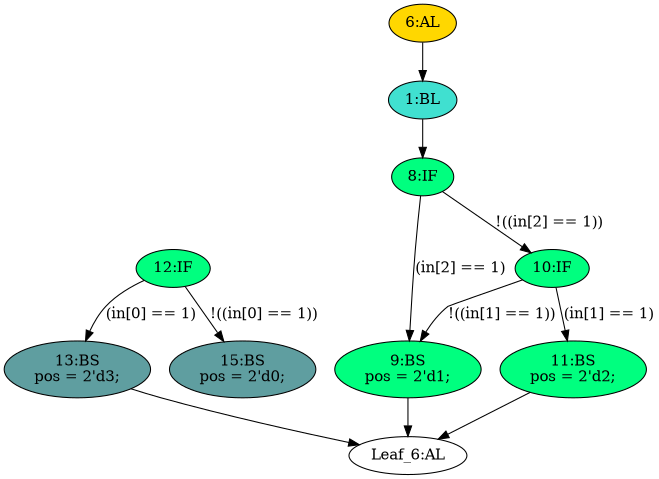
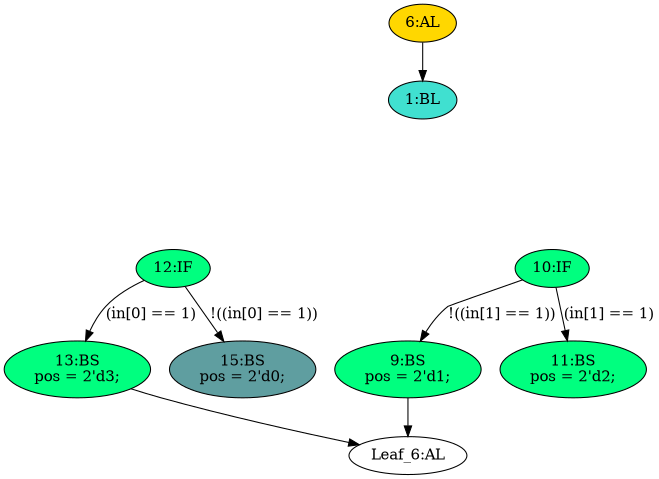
  strict digraph {
    node [fillcolor=springgreen statements="[]" style=filled typ=BlockingSubstitution]
    edge [cond="['in']" lineno=None]
    n1 [ast="<pyverilog.vparser.ast.BlockingSubstitution object at 0x7f8f06456c10>" label="9:BS\npos = 2'd1;" statements="[<pyverilog.vparser.ast.BlockingSubstitution object at 0x7f8f06456c10>]"]
    n2 [def_var="['pos']" label="Leaf_6:AL" fillcolor="" statements="" style="" typ=""]
    n3 [ast="<pyverilog.vparser.ast.IfStatement object at 0x7f8f064bdc90>" label="12:IF" typ=IfStatement]
-   n4 [ast="<pyverilog.vparser.ast.BlockingSubstitution object at 0x7f8f064bdd50>" fillcolor=cadetblue label="13:BS\npos = 2'd3;" statements="[<pyverilog.vparser.ast.BlockingSubstitution object at 0x7f8f064bdd50>]"]
+   n4 [ast="<pyverilog.vparser.ast.BlockingSubstitution object at 0x7f8f064bdd50>" label="13:BS\npos = 2'd3;" statements="[<pyverilog.vparser.ast.BlockingSubstitution object at 0x7f8f064bdd50>]"]
    n5 [ast="<pyverilog.vparser.ast.BlockingSubstitution object at 0x7f8f064a6b10>" fillcolor=cadetblue label="15:BS\npos = 2'd0;" statements="[<pyverilog.vparser.ast.BlockingSubstitution object at 0x7f8f064a6b10>]"]
    n6 [ast="<pyverilog.vparser.ast.Always object at 0x7f8f06535110>" clk_sens=False fillcolor=gold label="6:AL" sens="[]" typ=Always use_var="['in']"]
    n7 [ast="<pyverilog.vparser.ast.Block object at 0x7f8f06535e50>" fillcolor=turquoise label="1:BL" typ=Block]
-   n8 [ast="<pyverilog.vparser.ast.IfStatement object at 0x7f8f06456790>" label="8:IF" typ=IfStatement]
    n9 [ast="<pyverilog.vparser.ast.IfStatement object at 0x7f8f0644e590>" label="10:IF" typ=IfStatement]
    n10 [ast="<pyverilog.vparser.ast.BlockingSubstitution object at 0x7f8f0644ed10>" label="11:BS\npos = 2'd2;" statements="[<pyverilog.vparser.ast.BlockingSubstitution object at 0x7f8f0644ed10>]"]
    n1 -> n2 [cond="[]"]
    n3 -> n4 [label="(in[0] == 1)" lineno=12]
    n3 -> n5 [label="!((in[0] == 1))" lineno=12]
    n4 -> n2 [cond="[]"]
    n6 -> n7 [cond="[]"]
-   n7 -> n8 [cond="[]"]
-   n8 -> n1 [label="(in[2] == 1)" lineno=8]
-   n8 -> n9 [label="!((in[2] == 1))" lineno=8]
    n9 -> n1 [label="!((in[1] == 1))" lineno=10]
    n9 -> n10 [label="(in[1] == 1)" lineno=10]
-   n10 -> n2 [cond="[]"]
  }
